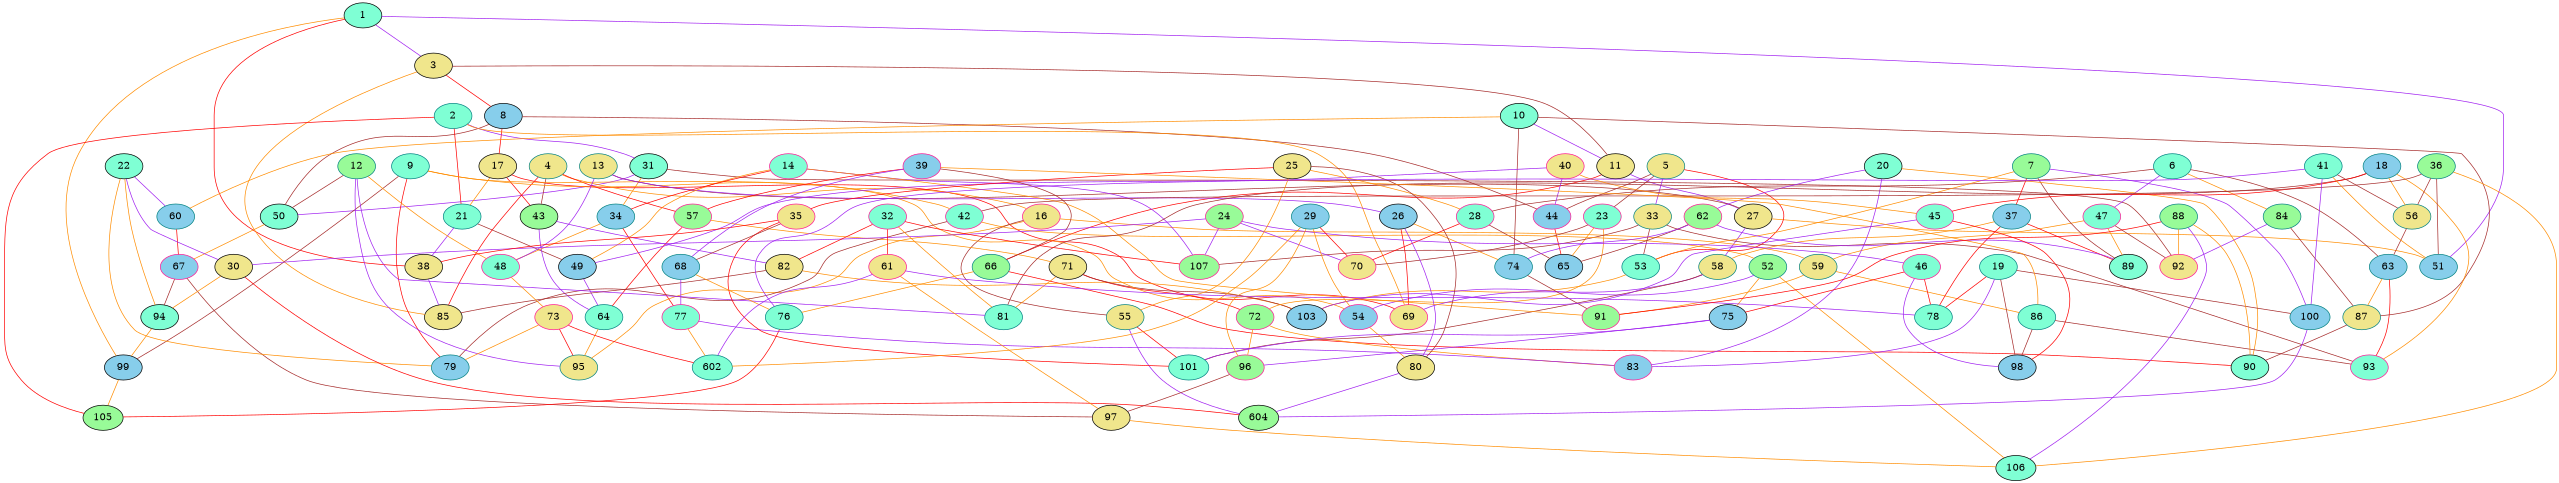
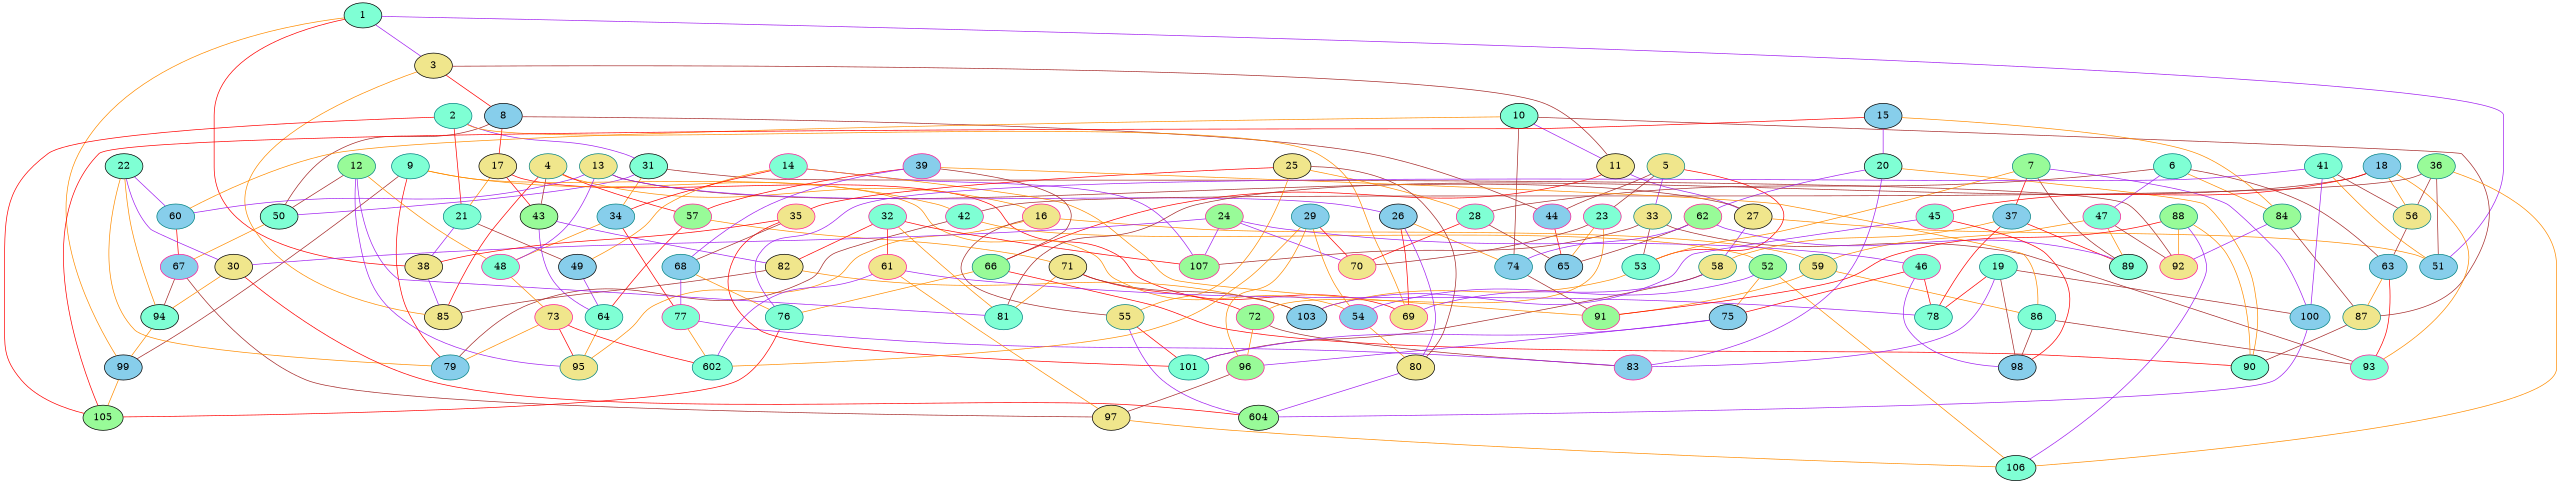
  graph {
    node [color=teal fillcolor=aquamarine style=filled]
    edge [color=darkorange]
    1 [color=black]
    3 [color=black fillcolor=khaki]
    38 [color=black fillcolor=khaki]
    51 [fillcolor=skyblue]
    99 [color=black fillcolor=skyblue]
    8 [color=black fillcolor=skyblue]
    11 [color=black fillcolor=khaki]
    85 [color=black fillcolor=khaki]
    105 [color=black fillcolor=palegreen]
    2
    21
    31 [color=black]
    69 [color=deeppink fillcolor=khaki]
    49 [color=black fillcolor=skyblue]
    50 [color=black]
    34 [fillcolor=skyblue]
    92 [color=deeppink fillcolor=khaki]
    44 [color=deeppink fillcolor=skyblue]
    17 [color=black fillcolor=khaki]
    27 [color=black fillcolor=khaki]
    66 [fillcolor=palegreen]
    4 [fillcolor=khaki]
    16 [color=deeppink fillcolor=khaki]
    43 [color=black fillcolor=palegreen]
    57 [color=deeppink fillcolor=palegreen]
    95 [fillcolor=khaki]
    55 [fillcolor=khaki]
    59 [fillcolor=khaki]
    82 [color=black fillcolor=khaki]
    64
    71 [color=black fillcolor=khaki]
    5 [fillcolor=khaki]
    23 [color=deeppink]
    33 [fillcolor=khaki]
    53
    65 [color=black fillcolor=skyblue]
    70 [color=deeppink fillcolor=khaki]
    72 [color=deeppink fillcolor=palegreen]
    107 [color=deeppink fillcolor=palegreen]
    93 [color=deeppink]
    103 [color=black fillcolor=skyblue]
    28 [color=deeppink]
    6
    47 [color=deeppink]
    63 [fillcolor=skyblue]
    84 [fillcolor=palegreen]
    89 [color=black]
    87 [fillcolor=khaki]
    7 [fillcolor=palegreen]
    37 [fillcolor=skyblue]
    100 [fillcolor=skyblue]
    78
    58 [fillcolor=khaki]
    n54 [color=black fillcolor=palegreen label=604]
    67 [color=deeppink fillcolor=skyblue]
    9
    42 [color=deeppink]
    54 [color=deeppink fillcolor=skyblue]
    79 [fillcolor=skyblue]
    52 [fillcolor=palegreen]
    80 [color=black fillcolor=khaki]
    10 [color=black]
    60 [fillcolor=skyblue]
    74 [fillcolor=skyblue]
    91 [color=deeppink fillcolor=palegreen]
    90 [color=black]
    76
    12 [fillcolor=palegreen]
    48 [color=deeppink]
    81
    73 [color=deeppink fillcolor=khaki]
    13 [fillcolor=khaki]
    26 [color=black fillcolor=skyblue]
    14 [color=deeppink]
    77 [color=deeppink]
+   15 [color=black fillcolor=skyblue]
    20 [color=black]
    83 [color=deeppink fillcolor=skyblue]
    62 [color=deeppink fillcolor=palegreen]
-   40 [color=deeppink fillcolor=khaki]
    45 [color=deeppink]
    101
    86
    18 [fillcolor=skyblue]
    56 [fillcolor=khaki]
    98 [color=black fillcolor=skyblue]
    19
    22 [color=black]
    30 [color=black fillcolor=khaki]
    94 [color=black]
    96 [color=deeppink fillcolor=palegreen]
    24 [color=deeppink fillcolor=palegreen]
    46 [color=deeppink]
    75 [color=black fillcolor=skyblue]
    25 [color=black fillcolor=khaki]
    35 [color=deeppink fillcolor=khaki]
    68 [fillcolor=skyblue]
    29 [fillcolor=skyblue]
    n99 [label=602]
    97 [color=black fillcolor=khaki]
    32 [color=deeppink]
    61 [color=deeppink fillcolor=khaki]
    36 [fillcolor=palegreen]
    106 [color=black]
    39 [color=deeppink fillcolor=skyblue]
    41
    88 [fillcolor=palegreen]
    1 -- 3 [color=purple]
    1 -- 38 [color=red]
    1 -- 51 [color=purple]
    1 -- 99
    3 -- 8 [color=red]
    3 -- 11 [color=brown]
    3 -- 85
    38 -- 85 [color=purple]
    99 -- 105
    8 -- 50 [color=brown]
    8 -- 44 [color=brown]
    8 -- 17 [color=red]
    11 -- 27 [color=purple]
    11 -- 66 [color=red]
    2 -- 105 [color=red]
    2 -- 21 [color=red]
    2 -- 31 [color=purple]
    2 -- 69
    21 -- 38 [color=purple]
    21 -- 49 [color=brown]
    31 -- 50 [color=purple]
    31 -- 34
    31 -- 92 [color=brown]
    49 -- 64 [color=purple]
    50 -- 67
    34 -- 48
    34 -- 77 [color=red]
    44 -- 65 [color=red]
    17 -- 21
    17 -- 69 [color=red]
    17 -- 43 [color=red]
    27 -- 51
    27 -- 58 [color=purple]
    66 -- 90 [color=red]
    66 -- 76
    4 -- 85 [color=red]
    4 -- 16
    4 -- 43 [color=brown]
    4 -- 57 [color=red]
    16 -- 95
    16 -- 55 [color=brown]
    16 -- 59
    43 -- 82 [color=purple]
    43 -- 64 [color=purple]
    57 -- 64 [color=red]
    57 -- 71
    55 -- n54 [color=purple]
    55 -- 101 [color=red]
    59 -- 91
    59 -- 86
    82 -- 85 [color=brown]
    82 -- 103
    64 -- 95
    71 -- 72 [color=red]
    71 -- 103 [color=brown]
    71 -- 81
    5 -- 44 [color=brown]
    5 -- 23 [color=brown]
    5 -- 33 [color=purple]
    5 -- 53 [color=red]
    23 -- 65
    23 -- 70 [color=brown]
    23 -- 72
    33 -- 53 [color=brown]
    33 -- 107 [color=brown]
    33 -- 93 [color=brown]
    53 -- 103
-   72 -- 83
+   72 -- 83 [color=brown]
    72 -- 96
    28 -- 65 [color=brown]
    28 -- 70 [color=red]
    6 -- 28 [color=brown]
    6 -- 47 [color=purple]
    6 -- 63 [color=brown]
    6 -- 84
    47 -- 92 [color=brown]
    47 -- 59
    47 -- 89
    63 -- 93 [color=red]
    63 -- 87
    84 -- 92 [color=purple]
    84 -- 87 [color=brown]
    87 -- 90 [color=brown]
    7 -- 53
    7 -- 89 [color=brown]
    7 -- 37 [color=red]
    7 -- 100 [color=purple]
    37 -- 89 [color=red]
    37 -- 78 [color=red]
    37 -- 58
    100 -- n54 [color=purple]
    58 -- 69 [color=purple]
    58 -- 101 [color=brown]
    67 -- 94 [color=brown]
    67 -- 97 [color=brown]
    9 -- 99 [color=brown]
    9 -- 42
    9 -- 54
    9 -- 79 [color=red]
    42 -- 79 [color=brown]
    42 -- 52
    54 -- 80
    52 -- 54 [color=purple]
    52 -- 75
    52 -- 106
    80 -- n54 [color=purple]
    10 -- 11 [color=purple]
    10 -- 87 [color=brown]
    10 -- 60
    10 -- 74 [color=brown]
    60 -- 67 [color=red]
    74 -- 91 [color=brown]
    76 -- 105 [color=red]
    12 -- 50 [color=brown]
    12 -- 95 [color=purple]
    12 -- 48
    12 -- 81 [color=purple]
    48 -- 73
    73 -- 95 [color=red]
    73 -- 79
    73 -- n99 [color=red]
    13 -- 27 [color=brown]
+   13 -- 60 [color=purple]
    13 -- 48 [color=purple]
    13 -- 26 [color=purple]
    26 -- 69 [color=red]
    26 -- 80 [color=purple]
    26 -- 74
    14 -- 49
    14 -- 34 [color=red]
    14 -- 107 [color=purple]
    14 -- 91
    77 -- 83 [color=purple]
    77 -- n99
+   15 -- 105 [color=red]
+   15 -- 84
+   15 -- 20 [color=purple]
    20 -- 90
    20 -- 83 [color=purple]
    20 -- 62 [color=purple]
    62 -- 65 [color=brown]
    62 -- 89 [color=purple]
    62 -- 74 [color=purple]
-   40 -- 49 [color=purple]
-   40 -- 44 [color=purple]
-   40 -- 45
    45 -- 103 [color=purple]
    45 -- 98 [color=red]
    86 -- 93 [color=brown]
    86 -- 98 [color=brown]
    18 -- 93
    18 -- 81 [color=brown]
    18 -- 45 [color=red]
    18 -- 56
    56 -- 63 [color=brown]
    19 -- 100 [color=brown]
    19 -- 78 [color=red]
    19 -- 83 [color=purple]
    19 -- 98 [color=brown]
    22 -- 79
    22 -- 60 [color=purple]
    22 -- 30 [color=purple]
    22 -- 94
    30 -- n54 [color=red]
    30 -- 94
    94 -- 99
    96 -- 97 [color=brown]
    24 -- 70 [color=purple]
    24 -- 107 [color=purple]
    24 -- 30 [color=purple]
    24 -- 46 [color=purple]
    46 -- 78 [color=red]
    46 -- 98 [color=purple]
    46 -- 75 [color=red]
    75 -- 101 [color=purple]
    75 -- 96 [color=purple]
    25 -- 55
    25 -- 28
    25 -- 80 [color=brown]
    25 -- 35 [color=red]
    35 -- 38 [color=red]
    35 -- 101 [color=red]
    35 -- 68 [color=brown]
    68 -- 76
    68 -- 77 [color=purple]
    29 -- 70 [color=red]
    29 -- 54
    29 -- 96
    29 -- n99
    97 -- 106
    32 -- 82 [color=red]
    32 -- 107 [color=red]
    32 -- 81
    32 -- 61 [color=red]
    61 -- 78 [color=purple]
    61 -- n99 [color=purple]
    61 -- 97
    36 -- 51 [color=brown]
    36 -- 42 [color=brown]
    36 -- 56 [color=brown]
    36 -- 106
    39 -- 66 [color=brown]
    39 -- 57 [color=red]
    39 -- 86
    39 -- 68 [color=purple]
    41 -- 51
    41 -- 100 [color=purple]
    41 -- 76 [color=purple]
    41 -- 56 [color=brown]
    88 -- 92
    88 -- 91 [color=red]
    88 -- 90
    88 -- 106 [color=purple]
  }
